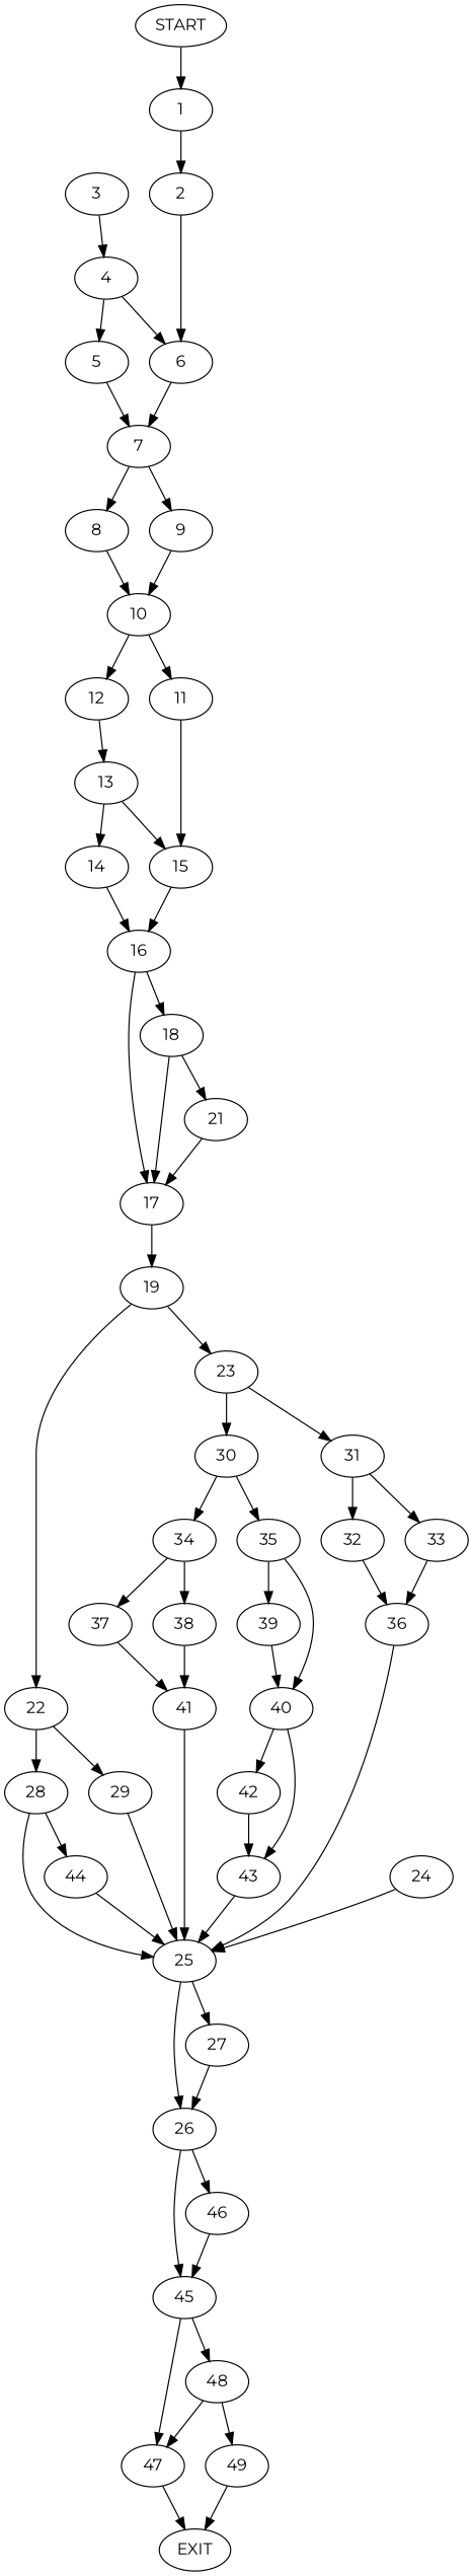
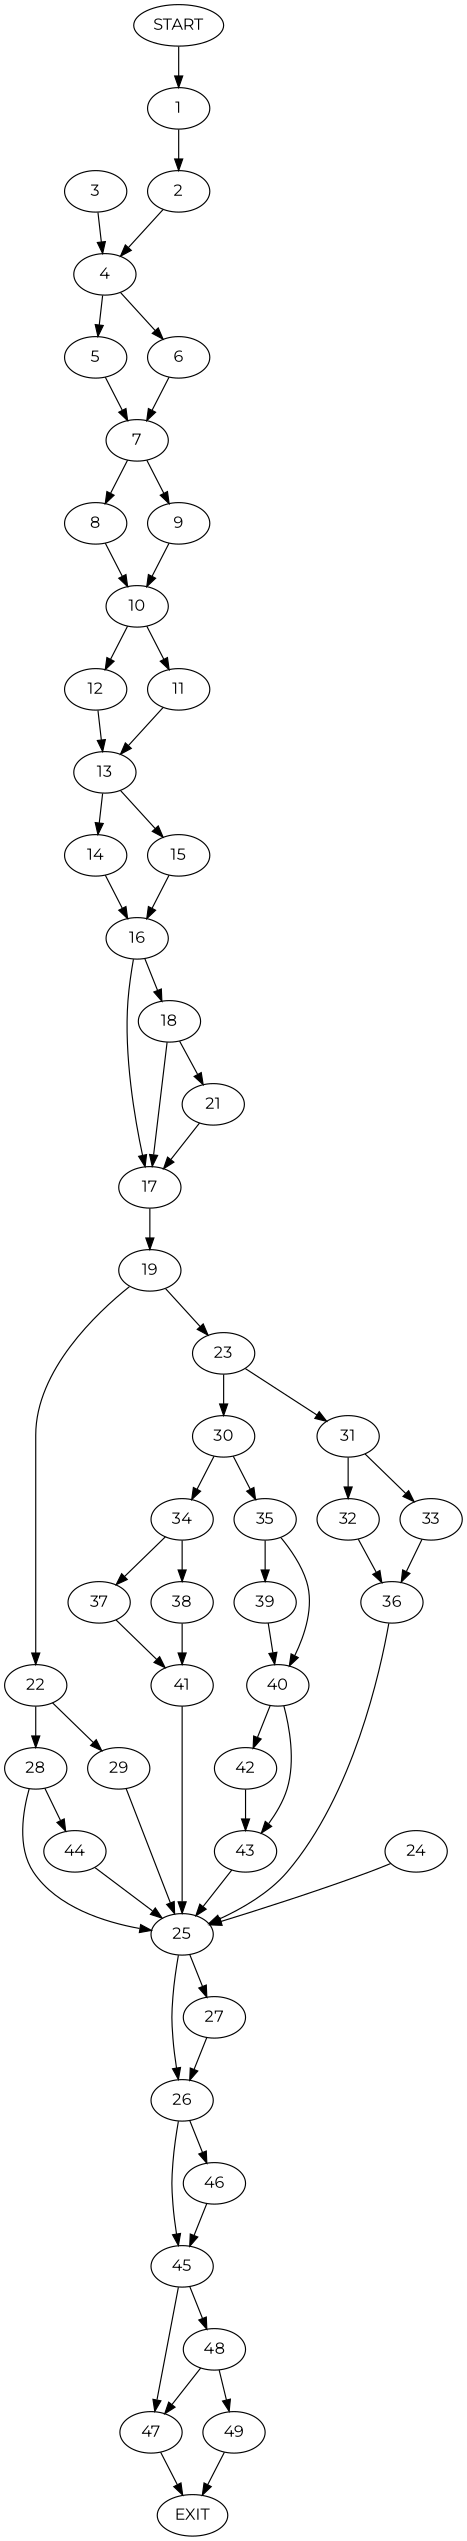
  digraph {
    fontname=Montserrat
    node [fontname=Montserrat]
    edge [fontname=Montserrat]
    n1 [label=START]
    1
    2
    n4 [label=EXIT]
    4
    3
    5
    6
    7
    8
    9
    10
    11
    12
    13
    14
    15
    16
    17
    18
    19
    21
    22
    23
    28
    29
    30
    31
    24
    25
    44
    34
    35
    32
    33
    26
    27
    45
    46
    47
    48
    37
    38
    39
    40
    36
    41
    42
    43
    49
    n1 -> 1
    1 -> 2
-   2 -> 6
+   2 -> 4
    4 -> 5
    4 -> 6
    3 -> 4
    5 -> 7
    6 -> 7
    7 -> 8
    7 -> 9
    8 -> 10
    9 -> 10
    10 -> 11
    10 -> 12
-   11 -> 15
+   11 -> 13
    12 -> 13
    13 -> 14
    13 -> 15
    14 -> 16
    15 -> 16
    16 -> 17
    16 -> 18
    17 -> 19
    18 -> 17
    18 -> 21
    19 -> 22
    19 -> 23
    21 -> 17
    22 -> 28
    22 -> 29
    23 -> 30
    23 -> 31
    28 -> 25
    28 -> 44
    29 -> 25
    30 -> 34
    30 -> 35
    31 -> 32
    31 -> 33
    24 -> 25
    25 -> 26
    25 -> 27
    44 -> 25
    34 -> 37
    34 -> 38
    35 -> 39
    35 -> 40
    32 -> 36
    33 -> 36
    26 -> 45
    26 -> 46
    27 -> 26
    45 -> 47
    45 -> 48
    46 -> 45
    47 -> n4
    48 -> 47
    48 -> 49
    37 -> 41
    38 -> 41
    39 -> 40
    40 -> 42
    40 -> 43
    36 -> 25
    41 -> 25
    42 -> 43
    43 -> 25
    49 -> n4
  }
